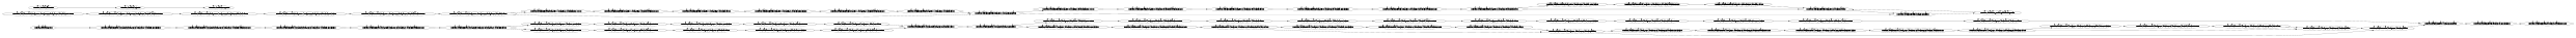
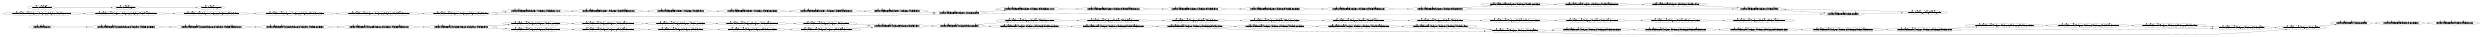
  digraph {
    rankdir=LR
    "root_a_2/tail_a/input_0"
    "root_a_0/backbone_a_4/body_c_9/body_c_18/body_b_27/block_e/conv3x3_0"
    "root_a_0/backbone_a_4/body_c_9/body_c_18/body_b_27/block_e/batch_norm_0"
    "root_a_0/backbone_a_4/body_c_9/body_c_18/body_b_27/block_e/conv3x3_1"
    "root_a_0/backbone_a_4/body_c_9/body_c_18/body_b_27/block_e/batch_norm_1"
    "root_a_0/backbone_a_4/body_c_9/body_c_18/body_b_27/block_e/relu_0"
    "root_a_0/backbone_a_4/body_c_9/body_c_17/block_e/conv3x3_0"
    "root_a_0/backbone_a_4/body_c_9/body_c_16/block_f/conv1x1_0"
    "root_a_0/backbone_a_4/body_c_9/body_c_17/block_e/batch_norm_0"
    "root_a_0/backbone_a_4/body_c_9/body_c_16/block_f/batch_norm_0"
    "root_a_0/backbone_a_4/body_c_9/body_c_17/block_e/conv3x3_1"
    "root_a_0/backbone_a_4/body_c_9/body_c_17/block_e/batch_norm_1"
    "root_a_0/backbone_a_4/body_c_9/body_c_17/block_e/relu_0"
    "root_a_0/backbone_a_4/body_c_9/body_c_16/block_f/relu_1"
    "root_a_0/backbone_a_4/body_c_9/body_c/concat_0"
    "root_a_0/backbone_a_4/body_c_8/block_a_14/block_f/conv1x1_0"
    "root_a_0/backbone_a_4/body_c_7/block_c_12/block_c_23/block_b/conv3x3_0"
    "root_a_0/backbone_a_4/body_c_9/body_c_16/block_f/relu_0"
    "root_a_0/backbone_a_4/body_c_9/body_c_16/block_f/conv3x3_0"
    "root_a_0/backbone_a_4/body_c_9/body_c_16/block_f/batch_norm_1"
    "root_a_0/backbone_a_4/body_c_8/block_a_14/block_f/batch_norm_0"
    "root_a_0/backbone_a_4/body_c_7/block_c_12/block_c_23/block_b/batch_norm_0"
    "root_a_0/backbone_a_4/body_c_8/block_a_14/block_f/relu_0"
    "root_a_0/backbone_a_4/body_c_8/block_a_14/block_f/conv3x3_0"
    "root_a_0/backbone_a_4/body_c_8/block_a_14/block_f/batch_norm_1"
    "root_a_0/backbone_a_4/body_c_8/block_a_14/block_f/relu_1"
    "root_a_0/backbone_a_4/body_c_8/block_a_15/block_e/conv3x3_0"
    "root_a_0/backbone_a_4/body_c_8/block_a_15/block_e/batch_norm_0"
    "root_a_0/backbone_a_4/body_c_8/block_a_15/block_e/conv3x3_1"
    "root_a_0/backbone_a_4/body_c_8/block_a_15/block_e/batch_norm_1"
-   "root_a_0/backbone_a_4/body_c_8/block_a_15/block_e/relu_0"
    "root_a_0/backbone_a_4/body_c/concat_0"
    "root_a_0/backbone_a_3/blocksr_b/conv3x3s_0"
    "root_a_0/backbone_a_4/body_c_7/block_c_12/block_c_23/block_b/relu_0"
    "root_a_0/backbone_a_4/body_c_7/block_c_12/block_c_24/block_b/conv3x3_0"
    "root_a_0/backbone_a_4/body_c_7/block_c_12/block_c/add_0"
    "root_a_0/backbone_a_4/body_c_7/block_c_12/block_c_24/block_b/batch_norm_0"
    "root_a_0/backbone_a_4/body_c_7/block_c_13/block_c_25/block_e/conv3x3_0"
    "root_a_0/backbone_a_4/body_c_7/block_c/add_0"
    "root_a_0/backbone_a_4/body_c_7/block_c_12/block_c_24/block_b/relu_0"
    "root_a_0/backbone_a_4/body_c_7/block_c_13/block_c_25/block_e/batch_norm_0"
    "root_a_0/backbone_a_4/body_c_7/block_c_13/block_c_25/block_e/conv3x3_1"
    "root_a_0/backbone_a_4/body_c_7/block_c_13/block_c_25/block_e/batch_norm_1"
    "root_a_0/backbone_a_4/body_c_7/block_c_13/block_c_25/block_e/relu_0"
    "root_a_0/backbone_a_4/body_c_7/block_c_13/block_c_26/block_b/conv3x3_0"
    "root_a_0/backbone_a_4/body_c_7/block_c_13/block_c/add_0"
    "root_a_0/backbone_a_4/body_c_7/block_c_13/block_c_26/block_b/batch_norm_0"
    "root_a_0/backbone_a_4/body_c_7/block_c_13/block_c_26/block_b/relu_0"
    "root_a_0/backbone_a_3/blocksr_b/batch_norm_0"
    "root_a_0/backbone_a_5/body_e_11/body_e_22/body_b_28/block_f/conv1x1_0"
    "root_a_0/backbone_a_5/body_e_11/body_e_22/body_b_28/block_f/batch_norm_0"
    "root_a_0/backbone_a_5/body_e_11/body_e_22/body_b_28/block_f/relu_0"
    "root_a_0/backbone_a_5/body_e_11/body_e_22/body_b_28/block_f/conv3x3_0"
    "root_a_0/backbone_a_5/body_e_11/body_e_22/body_b_28/block_f/batch_norm_1"
    "root_a_0/backbone_a_5/body_e_11/body_e_22/body_b_28/block_f/relu_1"
    "root_a_0/backbone_a_5/body_e_11/body_e_21/block_f/conv1x1_0"
    "root_a_0/backbone_a_5/body_e_11/body_e/concat_0"
    "root_a_0/backbone_a_5/body_e_11/body_e_21/block_f/batch_norm_0"
    "root_a_0/backbone_a_5/body_e_10/block_c_19/block_f/conv1x1_0"
    "root_a_0/backbone_a_5/body_e/concat_0"
    "root_a_0/backbone_a_5/body_e_11/body_e_21/block_f/relu_0"
    "root_a_0/backbone_a_5/body_e_11/body_e_21/block_f/conv3x3_0"
    "root_a_0/backbone_a_5/body_e_11/body_e_21/block_f/batch_norm_1"
    "root_a_0/backbone_a_5/body_e_11/body_e_21/block_f/relu_1"
    "root_a_0/backbone_a_5/body_e_10/block_c_19/block_f/batch_norm_0"
    "root_a_1/head_a_6/pool_a/globalmaxpool_0"
    "root_a_0/backbone_a_5/body_e_10/block_c_19/block_f/relu_0"
    "root_a_0/backbone_a_5/body_e_10/block_c_19/block_f/conv3x3_0"
    "root_a_0/backbone_a_5/body_e_10/block_c_19/block_f/batch_norm_1"
    "root_a_0/backbone_a_5/body_e_10/block_c_19/block_f/relu_1"
    "root_a_0/backbone_a_5/body_e_10/block_c_20/block_b/conv3x3_0"
    "root_a_0/backbone_a_5/body_e_10/block_c/add_0"
    "root_a_0/backbone_a_5/body_e_10/block_c_20/block_b/batch_norm_0"
    "root_a_0/backbone_a_5/body_e_10/block_c_20/block_b/relu_0"
    "root_a_1/head_a/flatten_0"
    "root_a_1/head_a/logits_0"
    "root_a_1/head_a/output_0"
    "root_a_2/tail_a/input_0" -> "root_a_0/backbone_a_4/body_c_9/body_c_18/body_b_27/block_e/conv3x3_0"
    "root_a_0/backbone_a_4/body_c_9/body_c_18/body_b_27/block_e/conv3x3_0" -> "root_a_0/backbone_a_4/body_c_9/body_c_18/body_b_27/block_e/batch_norm_0"
    "root_a_0/backbone_a_4/body_c_9/body_c_18/body_b_27/block_e/batch_norm_0" -> "root_a_0/backbone_a_4/body_c_9/body_c_18/body_b_27/block_e/conv3x3_1"
    "root_a_0/backbone_a_4/body_c_9/body_c_18/body_b_27/block_e/conv3x3_1" -> "root_a_0/backbone_a_4/body_c_9/body_c_18/body_b_27/block_e/batch_norm_1"
    "root_a_0/backbone_a_4/body_c_9/body_c_18/body_b_27/block_e/batch_norm_1" -> "root_a_0/backbone_a_4/body_c_9/body_c_18/body_b_27/block_e/relu_0"
    "root_a_0/backbone_a_4/body_c_9/body_c_18/body_b_27/block_e/relu_0" -> "root_a_0/backbone_a_4/body_c_9/body_c_17/block_e/conv3x3_0"
    "root_a_0/backbone_a_4/body_c_9/body_c_18/body_b_27/block_e/relu_0" -> "root_a_0/backbone_a_4/body_c_9/body_c_16/block_f/conv1x1_0"
    "root_a_0/backbone_a_4/body_c_9/body_c_17/block_e/conv3x3_0" -> "root_a_0/backbone_a_4/body_c_9/body_c_17/block_e/batch_norm_0"
    "root_a_0/backbone_a_4/body_c_9/body_c_16/block_f/conv1x1_0" -> "root_a_0/backbone_a_4/body_c_9/body_c_16/block_f/batch_norm_0"
    "root_a_0/backbone_a_4/body_c_9/body_c_17/block_e/batch_norm_0" -> "root_a_0/backbone_a_4/body_c_9/body_c_17/block_e/conv3x3_1"
    "root_a_0/backbone_a_4/body_c_9/body_c_16/block_f/batch_norm_0" -> "root_a_0/backbone_a_4/body_c_9/body_c_16/block_f/relu_0"
    "root_a_0/backbone_a_4/body_c_9/body_c_17/block_e/conv3x3_1" -> "root_a_0/backbone_a_4/body_c_9/body_c_17/block_e/batch_norm_1"
    "root_a_0/backbone_a_4/body_c_9/body_c_17/block_e/batch_norm_1" -> "root_a_0/backbone_a_4/body_c_9/body_c_17/block_e/relu_0"
    "root_a_0/backbone_a_4/body_c_9/body_c_17/block_e/relu_0" -> "root_a_0/backbone_a_4/body_c_9/body_c_16/block_f/relu_1"
    "root_a_0/backbone_a_4/body_c_9/body_c_16/block_f/relu_1" -> "root_a_0/backbone_a_4/body_c_9/body_c/concat_0"
    "root_a_0/backbone_a_4/body_c_9/body_c/concat_0" -> "root_a_0/backbone_a_4/body_c_8/block_a_14/block_f/conv1x1_0"
    "root_a_0/backbone_a_4/body_c_9/body_c/concat_0" -> "root_a_0/backbone_a_4/body_c_7/block_c_12/block_c_23/block_b/conv3x3_0"
    "root_a_0/backbone_a_4/body_c_8/block_a_14/block_f/conv1x1_0" -> "root_a_0/backbone_a_4/body_c_8/block_a_14/block_f/batch_norm_0"
    "root_a_0/backbone_a_4/body_c_7/block_c_12/block_c_23/block_b/conv3x3_0" -> "root_a_0/backbone_a_4/body_c_7/block_c_12/block_c_23/block_b/batch_norm_0"
    "root_a_0/backbone_a_4/body_c_9/body_c_16/block_f/relu_0" -> "root_a_0/backbone_a_4/body_c_9/body_c_16/block_f/conv3x3_0"
    "root_a_0/backbone_a_4/body_c_9/body_c_16/block_f/conv3x3_0" -> "root_a_0/backbone_a_4/body_c_9/body_c_16/block_f/batch_norm_1"
    "root_a_0/backbone_a_4/body_c_9/body_c_16/block_f/batch_norm_1" -> "root_a_0/backbone_a_4/body_c_9/body_c_16/block_f/relu_1"
    "root_a_0/backbone_a_4/body_c_8/block_a_14/block_f/batch_norm_0" -> "root_a_0/backbone_a_4/body_c_8/block_a_14/block_f/relu_0"
    "root_a_0/backbone_a_4/body_c_7/block_c_12/block_c_23/block_b/batch_norm_0" -> "root_a_0/backbone_a_4/body_c_7/block_c_12/block_c_23/block_b/relu_0"
    "root_a_0/backbone_a_4/body_c_8/block_a_14/block_f/relu_0" -> "root_a_0/backbone_a_4/body_c_8/block_a_14/block_f/conv3x3_0"
    "root_a_0/backbone_a_4/body_c_8/block_a_14/block_f/conv3x3_0" -> "root_a_0/backbone_a_4/body_c_8/block_a_14/block_f/batch_norm_1"
    "root_a_0/backbone_a_4/body_c_8/block_a_14/block_f/batch_norm_1" -> "root_a_0/backbone_a_4/body_c_8/block_a_14/block_f/relu_1"
    "root_a_0/backbone_a_4/body_c_8/block_a_14/block_f/relu_1" -> "root_a_0/backbone_a_4/body_c_8/block_a_15/block_e/conv3x3_0"
    "root_a_0/backbone_a_4/body_c_8/block_a_15/block_e/conv3x3_0" -> "root_a_0/backbone_a_4/body_c_8/block_a_15/block_e/batch_norm_0"
    "root_a_0/backbone_a_4/body_c_8/block_a_15/block_e/batch_norm_0" -> "root_a_0/backbone_a_4/body_c_8/block_a_15/block_e/conv3x3_1"
    "root_a_0/backbone_a_4/body_c_8/block_a_15/block_e/conv3x3_1" -> "root_a_0/backbone_a_4/body_c_8/block_a_15/block_e/batch_norm_1"
-   "root_a_0/backbone_a_4/body_c_8/block_a_15/block_e/batch_norm_1" -> "root_a_0/backbone_a_4/body_c_8/block_a_15/block_e/relu_0"
-   "root_a_0/backbone_a_4/body_c_8/block_a_15/block_e/relu_0" -> "root_a_0/backbone_a_4/body_c/concat_0"
    "root_a_0/backbone_a_4/body_c/concat_0" -> "root_a_0/backbone_a_3/blocksr_b/conv3x3s_0"
    "root_a_0/backbone_a_3/blocksr_b/conv3x3s_0" -> "root_a_0/backbone_a_3/blocksr_b/batch_norm_0"
    "root_a_0/backbone_a_4/body_c_7/block_c_12/block_c_23/block_b/relu_0" -> "root_a_0/backbone_a_4/body_c_7/block_c_12/block_c_24/block_b/conv3x3_0"
    "root_a_0/backbone_a_4/body_c_7/block_c_12/block_c_23/block_b/relu_0" -> "root_a_0/backbone_a_4/body_c_7/block_c_12/block_c/add_0"
    "root_a_0/backbone_a_4/body_c_7/block_c_12/block_c_24/block_b/conv3x3_0" -> "root_a_0/backbone_a_4/body_c_7/block_c_12/block_c_24/block_b/batch_norm_0"
    "root_a_0/backbone_a_4/body_c_7/block_c_12/block_c/add_0" -> "root_a_0/backbone_a_4/body_c_7/block_c_13/block_c_25/block_e/conv3x3_0"
    "root_a_0/backbone_a_4/body_c_7/block_c_12/block_c/add_0" -> "root_a_0/backbone_a_4/body_c_7/block_c/add_0"
    "root_a_0/backbone_a_4/body_c_7/block_c_12/block_c_24/block_b/batch_norm_0" -> "root_a_0/backbone_a_4/body_c_7/block_c_12/block_c_24/block_b/relu_0"
    "root_a_0/backbone_a_4/body_c_7/block_c_13/block_c_25/block_e/conv3x3_0" -> "root_a_0/backbone_a_4/body_c_7/block_c_13/block_c_25/block_e/batch_norm_0"
    "root_a_0/backbone_a_4/body_c_7/block_c/add_0" -> "root_a_0/backbone_a_4/body_c/concat_0"
    "root_a_0/backbone_a_4/body_c_7/block_c_12/block_c_24/block_b/relu_0" -> "root_a_0/backbone_a_4/body_c_7/block_c_12/block_c/add_0"
    "root_a_0/backbone_a_4/body_c_7/block_c_13/block_c_25/block_e/batch_norm_0" -> "root_a_0/backbone_a_4/body_c_7/block_c_13/block_c_25/block_e/conv3x3_1"
    "root_a_0/backbone_a_4/body_c_7/block_c_13/block_c_25/block_e/conv3x3_1" -> "root_a_0/backbone_a_4/body_c_7/block_c_13/block_c_25/block_e/batch_norm_1"
    "root_a_0/backbone_a_4/body_c_7/block_c_13/block_c_25/block_e/batch_norm_1" -> "root_a_0/backbone_a_4/body_c_7/block_c_13/block_c_25/block_e/relu_0"
    "root_a_0/backbone_a_4/body_c_7/block_c_13/block_c_25/block_e/relu_0" -> "root_a_0/backbone_a_4/body_c_7/block_c_13/block_c_26/block_b/conv3x3_0"
    "root_a_0/backbone_a_4/body_c_7/block_c_13/block_c_25/block_e/relu_0" -> "root_a_0/backbone_a_4/body_c_7/block_c_13/block_c/add_0"
    "root_a_0/backbone_a_4/body_c_7/block_c_13/block_c_26/block_b/conv3x3_0" -> "root_a_0/backbone_a_4/body_c_7/block_c_13/block_c_26/block_b/batch_norm_0"
    "root_a_0/backbone_a_4/body_c_7/block_c_13/block_c/add_0" -> "root_a_0/backbone_a_4/body_c_7/block_c/add_0"
    "root_a_0/backbone_a_4/body_c_7/block_c_13/block_c_26/block_b/batch_norm_0" -> "root_a_0/backbone_a_4/body_c_7/block_c_13/block_c_26/block_b/relu_0"
    "root_a_0/backbone_a_4/body_c_7/block_c_13/block_c_26/block_b/relu_0" -> "root_a_0/backbone_a_4/body_c_7/block_c_13/block_c/add_0"
    "root_a_0/backbone_a_5/body_e_11/body_e_22/body_b_28/block_f/conv1x1_0" -> "root_a_0/backbone_a_5/body_e_11/body_e_22/body_b_28/block_f/batch_norm_0"
    "root_a_0/backbone_a_5/body_e_11/body_e_22/body_b_28/block_f/batch_norm_0" -> "root_a_0/backbone_a_5/body_e_11/body_e_22/body_b_28/block_f/relu_0"
    "root_a_0/backbone_a_5/body_e_11/body_e_22/body_b_28/block_f/relu_0" -> "root_a_0/backbone_a_5/body_e_11/body_e_22/body_b_28/block_f/conv3x3_0"
    "root_a_0/backbone_a_5/body_e_11/body_e_22/body_b_28/block_f/conv3x3_0" -> "root_a_0/backbone_a_5/body_e_11/body_e_22/body_b_28/block_f/batch_norm_1"
    "root_a_0/backbone_a_5/body_e_11/body_e_22/body_b_28/block_f/batch_norm_1" -> "root_a_0/backbone_a_5/body_e_11/body_e_22/body_b_28/block_f/relu_1"
    "root_a_0/backbone_a_5/body_e_11/body_e_22/body_b_28/block_f/relu_1" -> "root_a_0/backbone_a_5/body_e_11/body_e_21/block_f/conv1x1_0"
    "root_a_0/backbone_a_5/body_e_11/body_e_22/body_b_28/block_f/relu_1" -> "root_a_0/backbone_a_5/body_e_11/body_e/concat_0"
    "root_a_0/backbone_a_5/body_e_11/body_e_21/block_f/conv1x1_0" -> "root_a_0/backbone_a_5/body_e_11/body_e_21/block_f/batch_norm_0"
    "root_a_0/backbone_a_5/body_e_11/body_e/concat_0" -> "root_a_0/backbone_a_5/body_e_10/block_c_19/block_f/conv1x1_0"
    "root_a_0/backbone_a_5/body_e_11/body_e/concat_0" -> "root_a_0/backbone_a_5/body_e/concat_0"
    "root_a_0/backbone_a_5/body_e_11/body_e_21/block_f/batch_norm_0" -> "root_a_0/backbone_a_5/body_e_11/body_e_21/block_f/relu_0"
    "root_a_0/backbone_a_5/body_e_10/block_c_19/block_f/conv1x1_0" -> "root_a_0/backbone_a_5/body_e_10/block_c_19/block_f/batch_norm_0"
    "root_a_0/backbone_a_5/body_e/concat_0" -> "root_a_1/head_a_6/pool_a/globalmaxpool_0"
    "root_a_0/backbone_a_5/body_e_11/body_e_21/block_f/relu_0" -> "root_a_0/backbone_a_5/body_e_11/body_e_21/block_f/conv3x3_0"
    "root_a_0/backbone_a_5/body_e_11/body_e_21/block_f/conv3x3_0" -> "root_a_0/backbone_a_5/body_e_11/body_e_21/block_f/batch_norm_1"
    "root_a_0/backbone_a_5/body_e_11/body_e_21/block_f/batch_norm_1" -> "root_a_0/backbone_a_5/body_e_11/body_e_21/block_f/relu_1"
    "root_a_0/backbone_a_5/body_e_11/body_e_21/block_f/relu_1" -> "root_a_0/backbone_a_5/body_e_11/body_e/concat_0"
    "root_a_0/backbone_a_5/body_e_10/block_c_19/block_f/batch_norm_0" -> "root_a_0/backbone_a_5/body_e_10/block_c_19/block_f/relu_0"
    "root_a_1/head_a_6/pool_a/globalmaxpool_0" -> "root_a_0/backbone_a_5/body_e_10/block_c/add_0"
    "root_a_0/backbone_a_5/body_e_10/block_c_19/block_f/relu_0" -> "root_a_0/backbone_a_5/body_e_10/block_c_19/block_f/conv3x3_0"
    "root_a_0/backbone_a_5/body_e_10/block_c_19/block_f/conv3x3_0" -> "root_a_0/backbone_a_5/body_e_10/block_c_19/block_f/batch_norm_1"
    "root_a_0/backbone_a_5/body_e_10/block_c_19/block_f/batch_norm_1" -> "root_a_0/backbone_a_5/body_e_10/block_c_19/block_f/relu_1"
    "root_a_0/backbone_a_5/body_e_10/block_c_19/block_f/relu_1" -> "root_a_0/backbone_a_5/body_e_10/block_c_20/block_b/conv3x3_0"
    "root_a_0/backbone_a_5/body_e_10/block_c_19/block_f/relu_1" -> "root_a_0/backbone_a_5/body_e_10/block_c/add_0"
    "root_a_0/backbone_a_5/body_e_10/block_c_20/block_b/conv3x3_0" -> "root_a_0/backbone_a_5/body_e_10/block_c_20/block_b/batch_norm_0"
    "root_a_0/backbone_a_5/body_e_10/block_c/add_0" -> "root_a_0/backbone_a_5/body_e/concat_0"
    "root_a_0/backbone_a_5/body_e_10/block_c_20/block_b/batch_norm_0" -> "root_a_0/backbone_a_5/body_e_10/block_c_20/block_b/relu_0"
    "root_a_0/backbone_a_5/body_e_10/block_c_20/block_b/relu_0" -> "root_a_0/backbone_a_5/body_e_10/block_c/add_0"
    "root_a_1/head_a/flatten_0" -> "root_a_1/head_a/logits_0"
    "root_a_1/head_a/logits_0" -> "root_a_1/head_a/output_0"
  }
